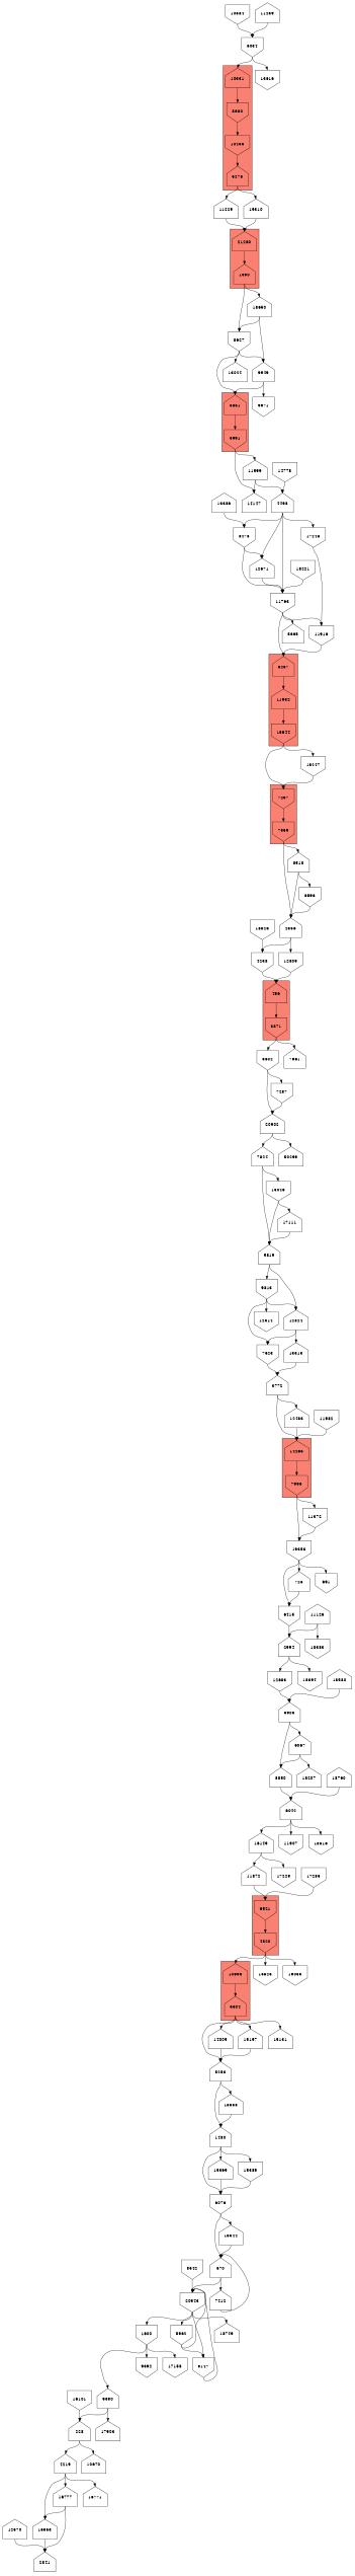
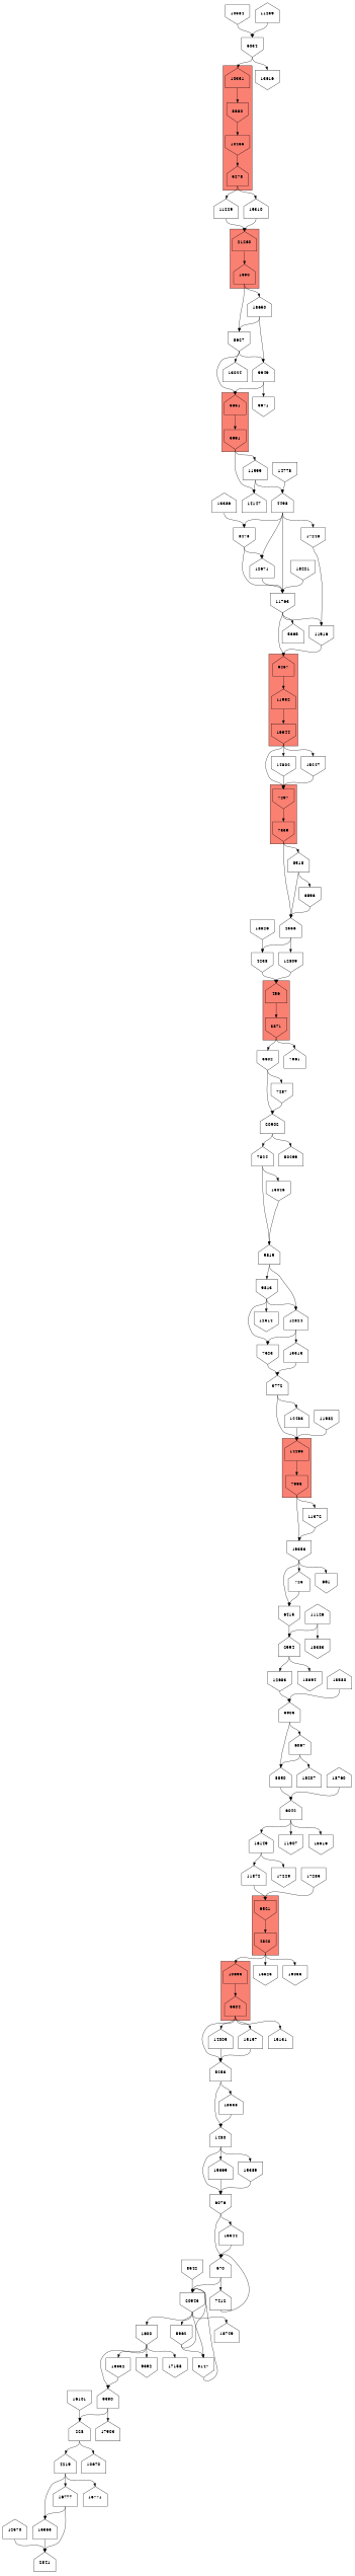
  digraph {
    node [shape=house]
    edge [headport=n tailport=s]
    10693 [height=1 width=1]
    5504 [height=1 width=1]
    6521 [height=1 shape=invhouse width=1]
    4820 [height=1 shape=invhouse width=1]
    14265 [height=1 width=1]
    7993 [height=1 shape=invhouse width=1]
    456 [height=1 width=1]
    3871 [height=1 shape=invhouse width=1]
    6267 [height=1 width=1]
    11932 [height=1 width=1]
    16644 [height=1 shape=invhouse width=1]
    7297 [height=1 shape=invhouse width=1]
    7339 [height=1 shape=invhouse width=1]
    5851 [height=1 width=1]
    3991 [height=1 shape=invhouse width=1]
    21260 [height=1 width=1]
    1390 [height=1 width=1]
    10331 [height=1 width=1]
    8680 [height=1 shape=invhouse width=1]
    10455 [height=1 shape=invhouse width=1]
    5278 [height=1 width=1]
    5253 [height=1 width=1]
    14005 [height=1 width=1]
    15157 [height=1 width=1]
    15131 [height=1 width=1]
    15523 [height=1 shape=invhouse width=1]
    19033 [height=1 shape=invhouse width=1]
    19353 [height=1 shape=invhouse width=1]
    11372 [height=1 shape=invhouse width=1]
    3302 [height=1 shape=invhouse width=1]
    7961 [height=1 width=1]
+   14802 [height=1 shape=invhouse width=1]
    15247 [height=1 shape=invhouse width=1]
    2356 [height=1 width=1]
    8518 [height=1 width=1]
    11599 [height=1 width=1]
    14147 [height=1 width=1]
    8627 [height=1 shape=invhouse width=1]
    18650 [height=1 width=1]
    11229 [height=1 width=1]
    15310 [height=1 width=1]
    1480 [height=1 width=1]
    18358 [height=1 width=1]
    6415 [height=1 shape=invhouse width=1]
    725 [height=1 width=1]
    691 [height=1 shape=invhouse width=1]
    20902 [height=1 width=1]
    7287 [height=1 shape=invhouse width=1]
    4238 [height=1 shape=invhouse width=1]
    12809 [height=1 shape=invhouse width=1]
    6596 [height=1 shape=invhouse width=1]
    4498 [height=1 width=1]
    9949 [height=1 width=1]
    13024 [height=1 width=1]
    6076 [height=1 shape=invhouse width=1]
    15369 [height=1 width=1]
    15389 [height=1 shape=invhouse width=1]
    670 [height=1 width=1]
    16344 [height=1 width=1]
    7412 [height=1 width=1]
    20943 [height=1 shape=invhouse width=1]
    1600 [height=1 shape=invhouse width=1]
    5962 [height=1 shape=invhouse width=1]
    9147 [height=1 shape=invhouse width=1]
    18749 [height=1 width=1]
    9390 [height=1 width=1]
+   16532 [height=1 shape=invhouse width=1]
    9392 [height=1 shape=invhouse width=1]
    17158 [height=1 shape=invhouse width=1]
    228 [height=1 width=1]
    n71 [height=1 label=17903 width=1]
    4219 [height=1 width=1]
    10670 [height=1 width=1]
    15353 [height=1 width=1]
    16777 [height=1 width=1]
    16771 [height=1 width=1]
    2841 [height=1 width=1]
    12570 [height=1 width=1]
    16101 [height=1 shape=invhouse width=1]
    8542 [height=1 shape=invhouse width=1]
    11872 [height=1 width=1]
    16149 [height=1 width=1]
    17229 [height=1 shape=invhouse width=1]
    6042 [height=1 width=1]
    11907 [height=1 shape=invhouse width=1]
    18516 [height=1 shape=invhouse width=1]
    8850 [height=1 width=1]
    5903 [height=1 width=1]
    6067 [height=1 width=1]
    18207 [height=1 width=1]
    12683 [height=1 shape=invhouse width=1]
    2994 [height=1 width=1]
    18394 [height=1 shape=invhouse width=1]
    3772 [height=1 width=1]
    12483 [height=1 width=1]
    7523 [height=1 shape=invhouse width=1]
    9813 [height=1 shape=invhouse width=1]
    12314 [height=1 shape=invhouse width=1]
    12824 [height=1 width=1]
    13313 [height=1 width=1]
    9819 [height=1 width=1]
    7824 [height=1 width=1]
    13046 [height=1 shape=invhouse width=1]
-   17111 [height=1 width=1]
    n105 [height=1 label=50299 width=1]
    11763 [height=1 shape=invhouse width=1]
    5665 [height=1 width=1]
    11916 [height=1 shape=invhouse width=1]
    17248 [height=1 shape=invhouse width=1]
    8478 [height=1 shape=invhouse width=1]
    12671 [height=1 width=1]
    13386 [height=1 width=1]
    9971 [height=1 shape=invhouse width=1]
    6034 [height=1 shape=invhouse width=1]
    13616 [height=1 shape=invhouse width=1]
    10584 [height=1 shape=invhouse width=1]
    11239 [height=1 width=1]
    14778 [height=1 shape=invhouse width=1]
    18221 [height=1 shape=invhouse width=1]
    18826 [height=1 shape=invhouse width=1]
    11982 [height=1 shape=invhouse width=1]
    11126 [height=1 width=1]
    18383 [height=1 shape=invhouse width=1]
    18580 [height=1 width=1]
    18760 [height=1 width=1]
    17285 [height=1 shape=invhouse width=1]
    subgraph cluster_1 {
      fillcolor=salmon
      style=filled
      10693
      5504
    }
    subgraph cluster_2 {
      fillcolor=salmon
      style=filled
      6521
      4820
    }
    subgraph cluster_3 {
      fillcolor=salmon
      style=filled
      14265
      7993
    }
    subgraph cluster_4 {
      fillcolor=salmon
      style=filled
      456
      3871
    }
    subgraph cluster_5 {
      fillcolor=salmon
      style=filled
      6267
      11932
      16644
    }
    subgraph cluster_6 {
      fillcolor=salmon
      style=filled
      7297
      7339
    }
    subgraph cluster_7 {
      fillcolor=salmon
      style=filled
      5851
      3991
    }
    subgraph cluster_8 {
      fillcolor=salmon
      style=filled
      21260
      1390
    }
    subgraph cluster_9 {
      fillcolor=salmon
      style=filled
      10331
      8680
      10455
      5278
    }
    10693 -> 5504
    5504 -> 5253
    5504 -> 14005
    5504 -> 15157
    5504 -> 15131
    6521 -> 4820
    4820 -> 10693
    4820 -> 15523
    4820 -> 19033
    14265 -> 7993
    7993 -> 19353
    7993 -> 11372
    456 -> 3871
    3871 -> 3302
    3871 -> 7961
    6267 -> 11932
    11932 -> 16644
    16644 -> 7297
+   16644 -> 14802
    16644 -> 15247
    7297 -> 7339
    7339 -> 2356
    7339 -> 8518
    5851 -> 3991
    3991 -> 11599
    3991 -> 14147
    21260 -> 1390
    1390 -> 8627
    1390 -> 18650
    10331 -> 8680
    8680 -> 10455
    10455 -> 5278
    5278 -> 11229
    5278 -> 15310
    5253 -> 1480
    5253 -> 18358
    14005 -> 5253
    15157 -> 5253
    19353 -> 6415
    19353 -> 725
    19353 -> 691
    11372 -> 19353
    3302 -> 20902
    3302 -> 7287
+   14802 -> 7297
    15247 -> 7297
    2356 -> 4238
    2356 -> 12809
    8518 -> 2356
    8518 -> 6596
    11599 -> 14147
    11599 -> 4498
    8627 -> 5851
    8627 -> 9949
    8627 -> 13024
    18650 -> 8627
    18650 -> 9949
    11229 -> 21260
    15310 -> 21260
    1480 -> 6076
    1480 -> 15369
    1480 -> 15389
    18358 -> 1480
    6415 -> 2994
    725 -> 6415
    20902 -> 7824
    20902 -> n105
    7287 -> 20902
    4238 -> 456
    12809 -> 456
    6596 -> 2356
    4498 -> 11763
    4498 -> 17248
    4498 -> 8478
    4498 -> 12671
    9949 -> 5851
    9949 -> 9971
    6076 -> 670
    6076 -> 16344
    15369 -> 6076
    15389 -> 6076
    670 -> 7412
    670 -> 20943
    16344 -> 670
    7412 -> 670
    20943 -> 1600
    20943 -> 5962
    20943 -> 9147
    20943 -> 18749
    1600 -> 9390
+   1600 -> 16532
    1600 -> 9392
    1600 -> 17158
    5962 -> 20943
    5962 -> 9147
    9147 -> 20943
    9390 -> 228
    9390 -> n71
+   16532 -> 9390
    228 -> 4219
    228 -> 10670
    4219 -> 15353
    4219 -> 16777
    4219 -> 16771
    15353 -> 2841
    16777 -> 15353
    16777 -> 2841
    12570 -> 2841
    16101 -> 228
    8542 -> 20943
    11872 -> 6521
    16149 -> 11872
    16149 -> 17229
    6042 -> 16149
    6042 -> 11907
    6042 -> 18516
    8850 -> 6042
    5903 -> 8850
    5903 -> 6067
    6067 -> 8850
    6067 -> 18207
    12683 -> 5903
    2994 -> 12683
    2994 -> 18394
    3772 -> 14265
    3772 -> 12483
    12483 -> 14265
    7523 -> 3772
    9813 -> 7523
    9813 -> 12314
    9813 -> 12824
    12824 -> 7523
    12824 -> 13313
    13313 -> 3772
    9819 -> 9813
    9819 -> 12824
    7824 -> 9819
    7824 -> 13046
    13046 -> 9819
-   13046 -> 17111
-   17111 -> 9819
    11763 -> 6267
    11763 -> 5665
    11763 -> 11916
    11916 -> 6267
    17248 -> 11916
    8478 -> 11763
    8478 -> 12671
    12671 -> 11763
    13386 -> 8478
    6034 -> 10331
    6034 -> 13616
    10584 -> 6034
    11239 -> 6034
    14778 -> 4498
    18221 -> 11763
    18826 -> 4238
    11982 -> 14265
    11126 -> 2994
    11126 -> 18383
    18580 -> 5903
    18760 -> 6042
    17285 -> 6521
  }
